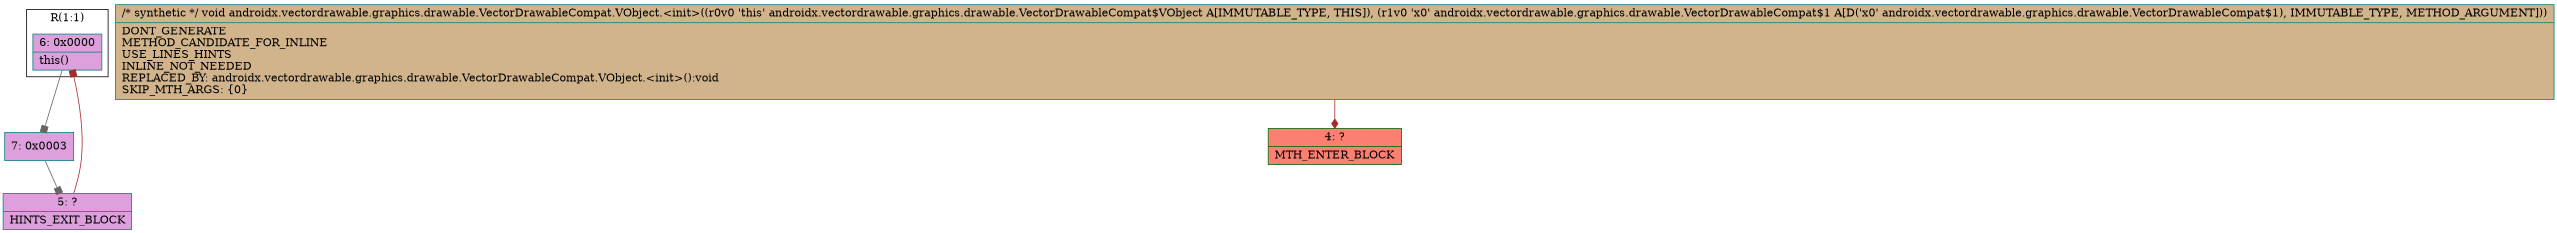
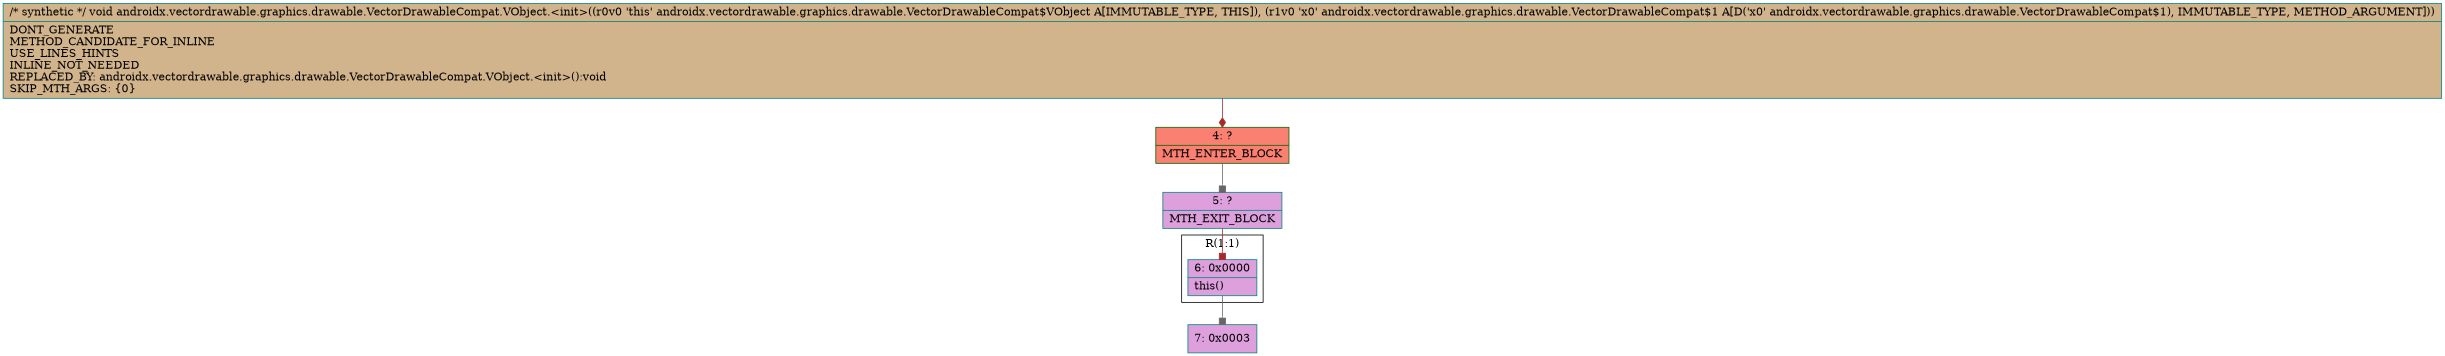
  digraph {
    node [color=teal fillcolor=plum shape=record style=filled]
    edge [arrowhead=box color=gray40]
    n1 [label="{6\:\ 0x0000|this()\l}"]
    n2 [label="{7\:\ 0x0003}"]
-   n3 [label="{5\:\ ?|HINTS_EXIT_BLOCK\l}"]
+   n3 [label="{5\:\ ?|MTH_EXIT_BLOCK\l}"]
    n4 [color=darkgreen fillcolor=salmon label="{4\:\ ?|MTH_ENTER_BLOCK\l}"]
    n5 [fillcolor=tan label="{\/* synthetic *\/ void androidx.vectordrawable.graphics.drawable.VectorDrawableCompat.VObject.\<init\>((r0v0 'this' androidx.vectordrawable.graphics.drawable.VectorDrawableCompat$VObject A[IMMUTABLE_TYPE, THIS]), (r1v0 'x0' androidx.vectordrawable.graphics.drawable.VectorDrawableCompat$1 A[D('x0' androidx.vectordrawable.graphics.drawable.VectorDrawableCompat$1), IMMUTABLE_TYPE, METHOD_ARGUMENT]))  | DONT_GENERATE\lMETHOD_CANDIDATE_FOR_INLINE\lUSE_LINES_HINTS\lINLINE_NOT_NEEDED\lREPLACED_BY: androidx.vectordrawable.graphics.drawable.VectorDrawableCompat.VObject.\<init\>():void\lSKIP_MTH_ARGS: \{0\}\l}"]
    subgraph cluster_1 {
      label="R(1:1)"
      n1
    }
    n1 -> n2
-   n2 -> n3
+   n4 -> n3
    n3 -> n1 [color=brown]
    n5 -> n4 [arrowhead=diamond color=brown]
  }
